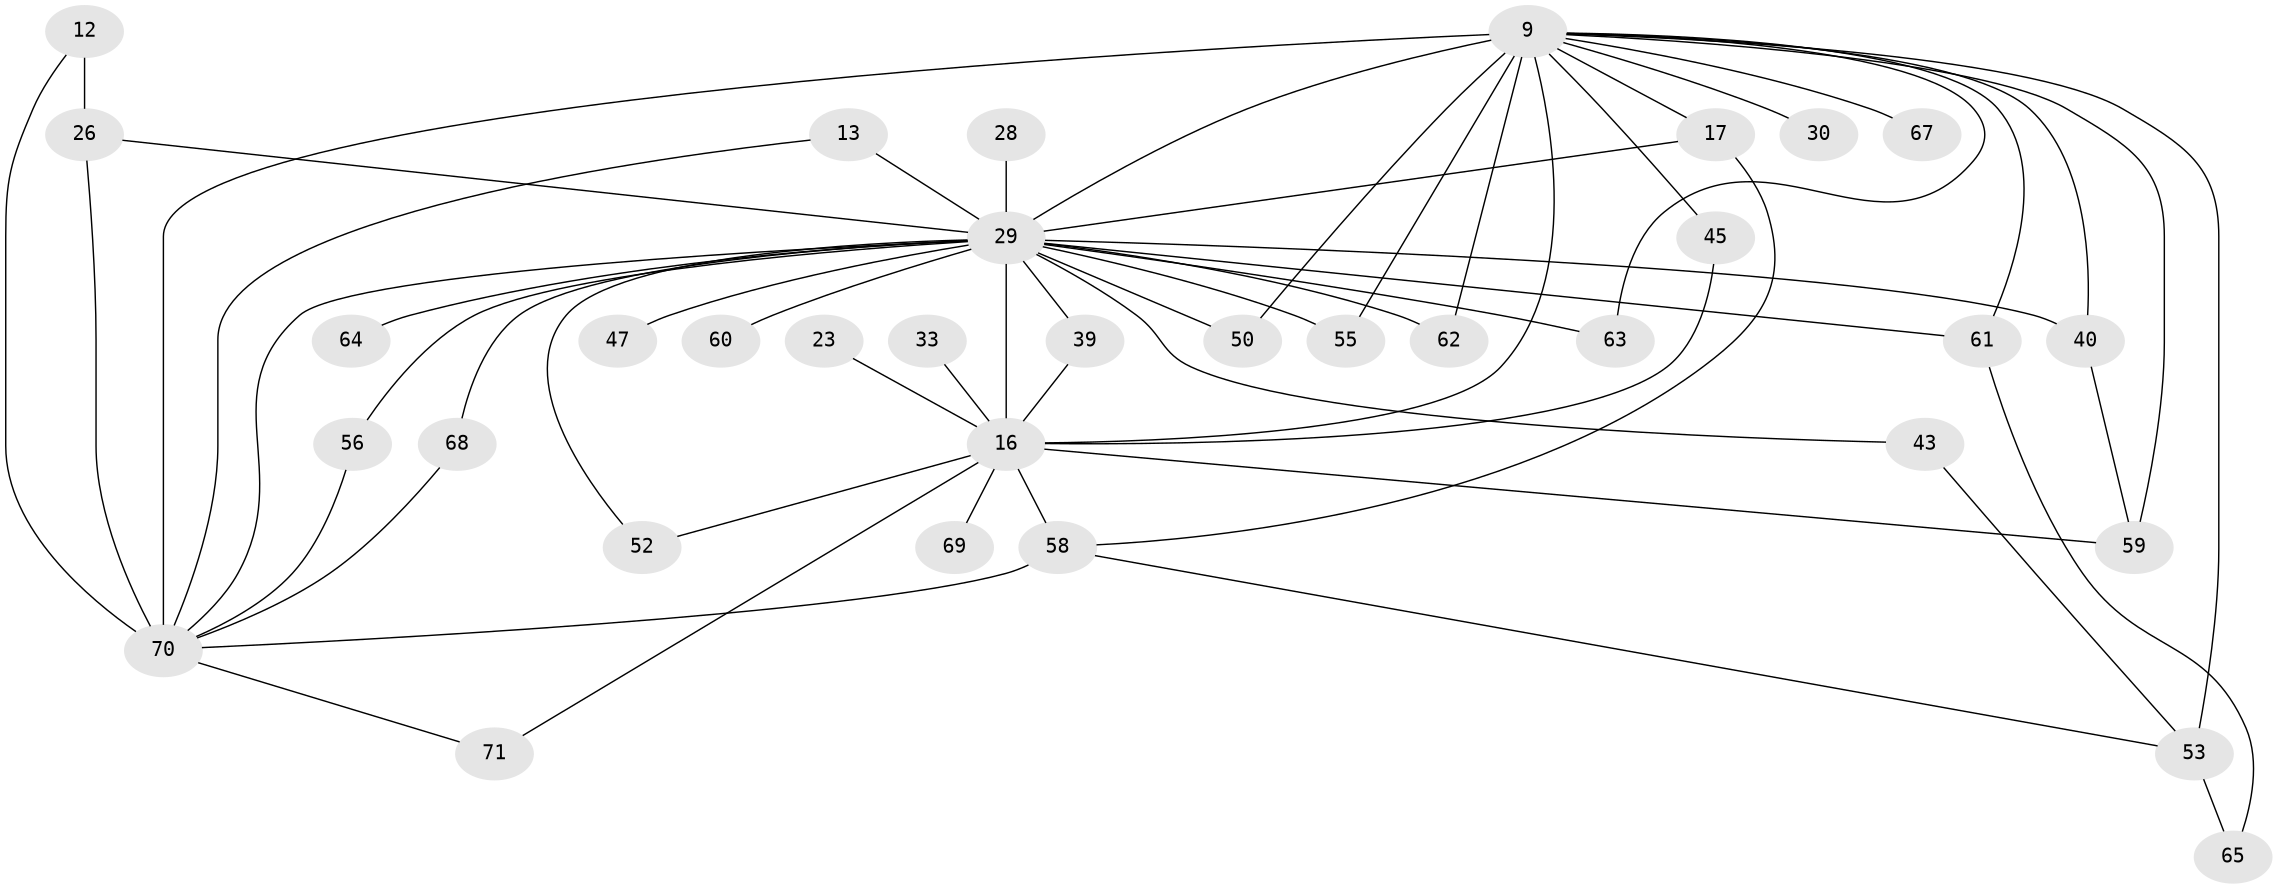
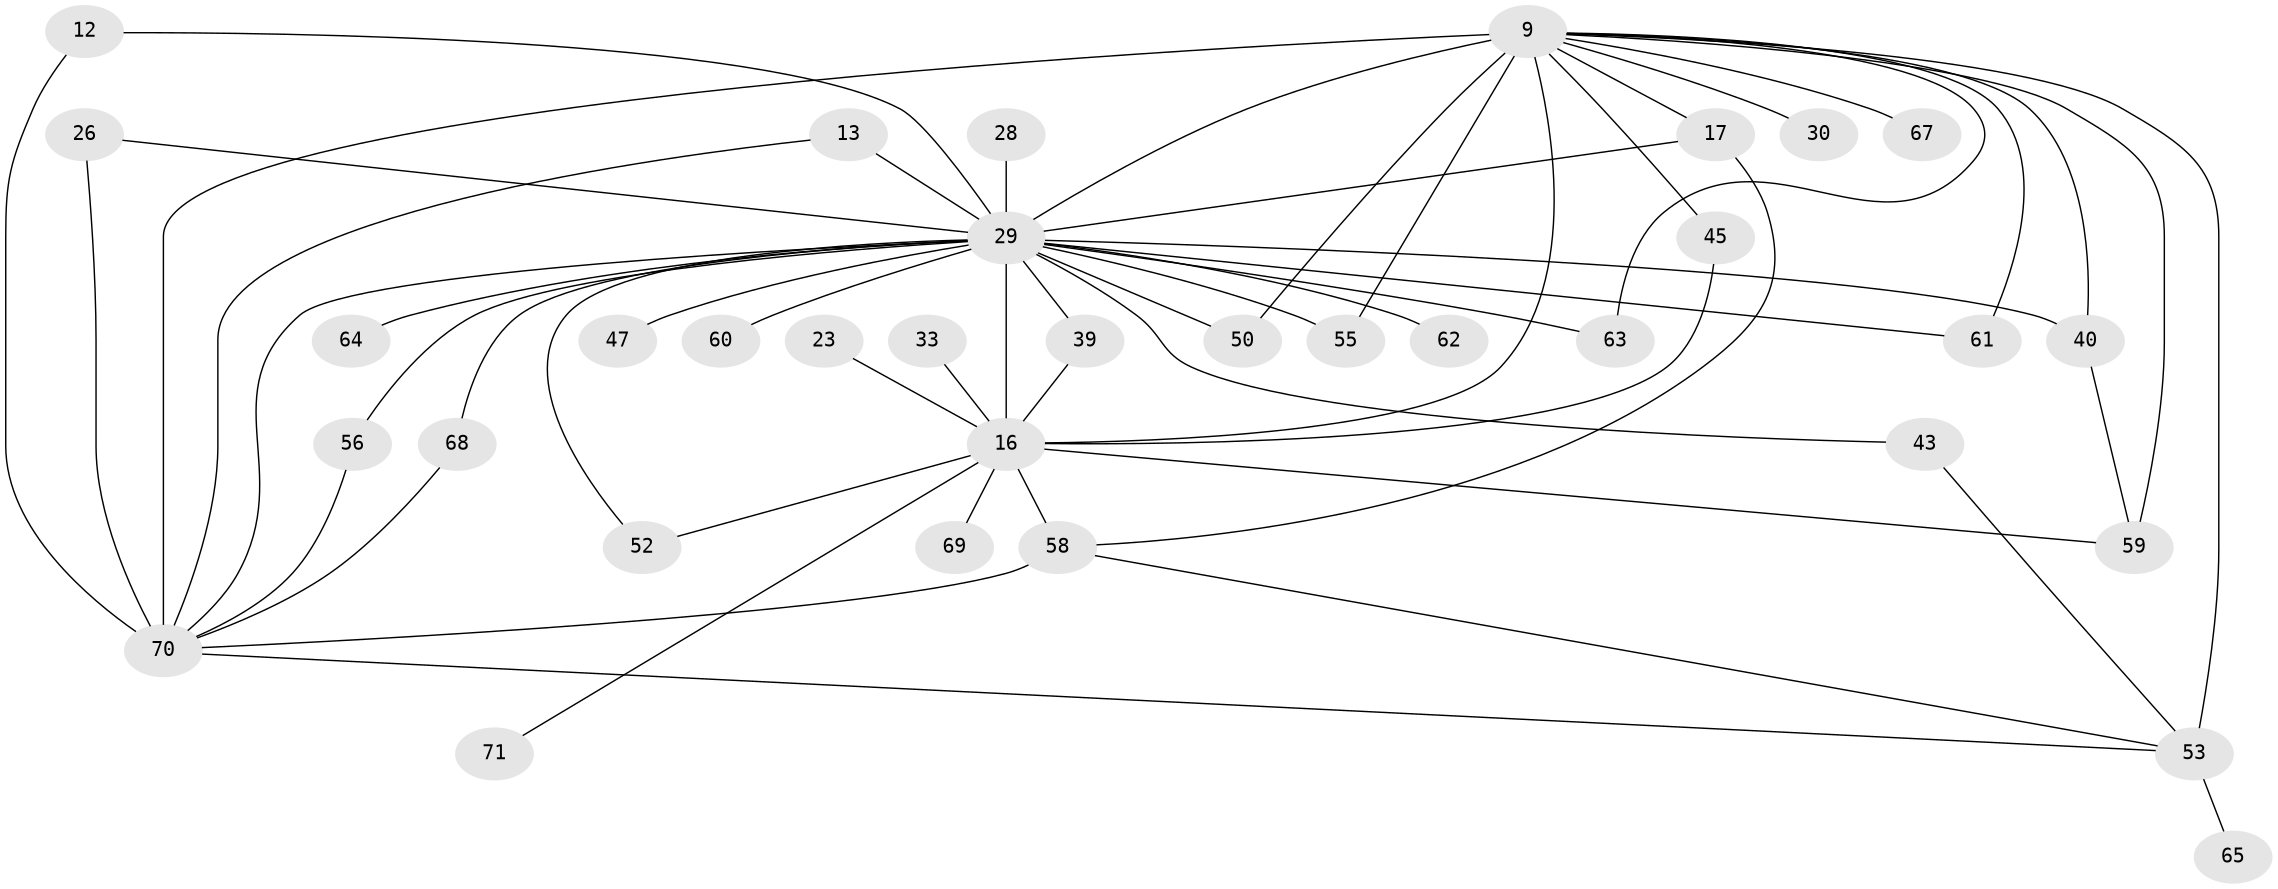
  graph {
    fontname="DejaVu Sans Mono"
    node [color=gray90 fontname="DejaVu Sans Mono" style=filled]
    edge [fontname="DejaVu Sans Mono"]
    9 [super="+6"]
    17 [super="+14"]
    29 [super="+8"]
    30
    40 [super="+31"]
    45
    n7 [label=16 super="+42+32+10"]
    50
    53 [super="+37"]
    55
    59 [super="+41+36+27+19"]
    61 [super="+26+16+34+35"]
    62
    63
    67
    70 [super="+51+54+66"]
    58 [super="+57"]
    39 [super="+18"]
    43
    47
    52
    56
    60
    64
    68
    69
    71
    65
    12
    13
    n31 [label=26]
    23
    28
    33
    9 -- 17
    9 -- 29 [weight=8]
    9 -- 30 [weight=2]
    9 -- 40
    9 -- 45
    9 -- n7 [weight=9]
    9 -- 50
    9 -- 53 [weight=3]
    9 -- 55
    9 -- 59 [weight=2]
    9 -- 61 [weight=4]
-   9 -- 62
    9 -- 63
    9 -- 67 [weight=2]
    9 -- 70 [weight=8]
    17 -- 29 [weight=2]
    17 -- 58
    29 -- 40 [weight=2]
    29 -- n7 [weight=19]
    29 -- 50
    29 -- 55
    29 -- 61 [weight=2]
    29 -- 62
    29 -- 63
    29 -- 70
    29 -- 39 [weight=2]
    29 -- 43
    29 -- 47 [weight=2]
    29 -- 52
    29 -- 56
    29 -- 60 [weight=2]
    29 -- 64 [weight=2]
    29 -- 68
    40 -- 59
    45 -- n7
    n7 -- 59 [weight=3]
    n7 -- 58 [weight=2]
    n7 -- 52
    n7 -- 69
    n7 -- 71
    53 -- 58
    53 -- 65
-   61 -- 65
-   70 -- 71
+   70 -- 53
    58 -- 70
    39 -- n7
    43 -- 53
    56 -- 70
    68 -- 70
-   12 -- n31
+   12 -- 29
    12 -- 70
    13 -- 29 [weight=2]
    13 -- 70
    n31 -- 29
    n31 -- 70
    23 -- n7 [weight=2]
    28 -- 29 [weight=2]
    33 -- n7 [weight=2]
  }
